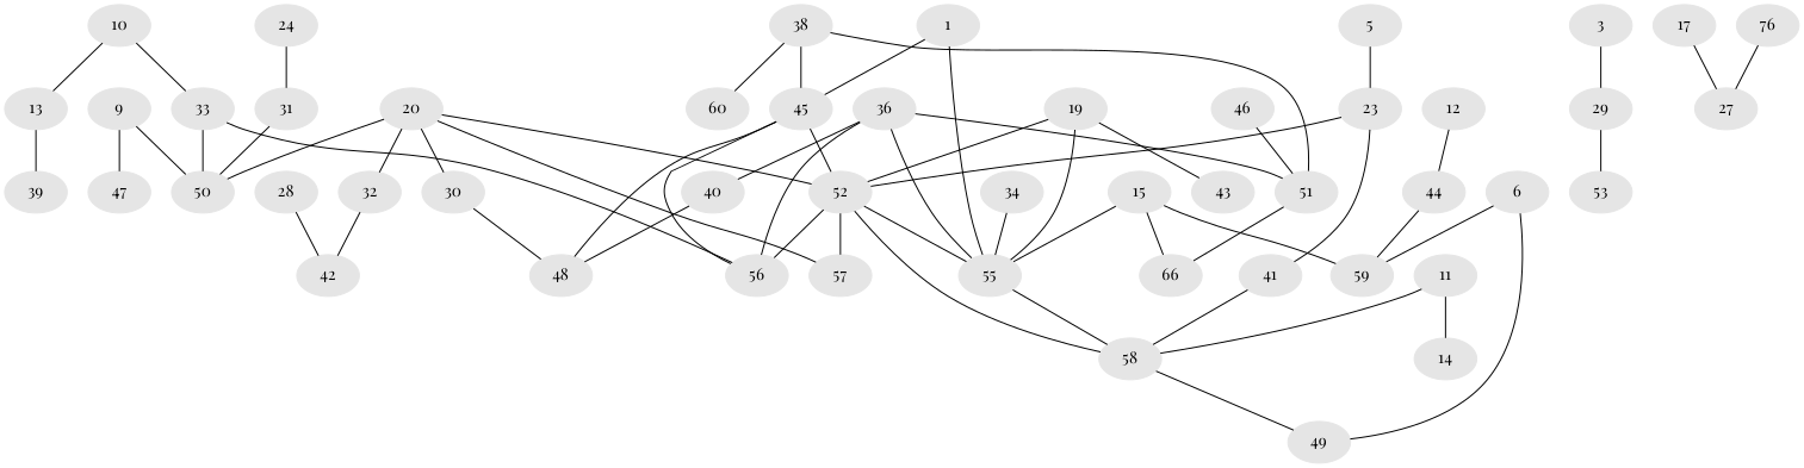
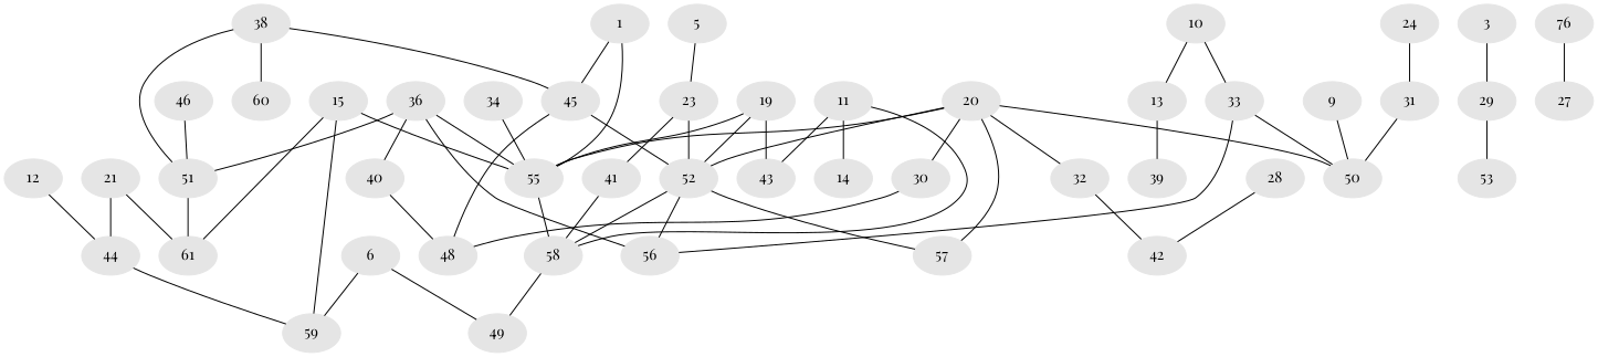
  graph {
    fontname="Playfair Display"
    node [color=gray90 fontname="Playfair Display" style=filled]
    edge [fontname="Playfair Display" weight=1.0]
    1
    45
    55
    48
    52
    56
    58
    3
    29
    53
    5
    23
    41
    6
    49
    59
    9
-   47
    50
    10
    13
    33
    39
    11
    43
    n26 [label=14]
    12
    44
    15
-   61 [label=66]
-   17
+   61
    27
    19
    57
    20
    30
    32
    42
+   21
    24
    31
    n42 [label=76]
    28
    34
    40
    36
    51
    38
    60
    46
    1 -- 45
    1 -- 55 [weight=2.0]
    45 -- 48
    45 -- 52 [weight=2.0]
-   45 -- 56
    55 -- 58 [weight=2.0]
-   52 -- 55 [weight=2.0]
+   20 -- 55 [weight=2.0]
    52 -- 56
    52 -- 58
    52 -- 57
    58 -- 49
    3 -- 29
    29 -- 53
    5 -- 23
    23 -- 52
    23 -- 41
    41 -- 58
    6 -- 49
    6 -- 59
-   9 -- 47
    9 -- 50
    10 -- 13
    10 -- 33
    13 -- 39
    33 -- 56
    33 -- 50
    11 -- 58
+   11 -- 43
    11 -- n26
    12 -- 44
    44 -- 59
    15 -- 55
    15 -- 59
    15 -- 61
-   17 -- 27
    19 -- 55
    19 -- 52
    19 -- 43
    20 -- 52
    20 -- 50 [weight=2.0]
    20 -- 57
    20 -- 30
    20 -- 32
    30 -- 48
    32 -- 42
+   21 -- 44
+   21 -- 61
    24 -- 31
    31 -- 50
    n42 -- 27
    28 -- 42
    34 -- 55
    40 -- 48
    36 -- 55
    36 -- 56 [weight=2.0]
    36 -- 40
    36 -- 51
    51 -- 61
    38 -- 45
    38 -- 51
    38 -- 60
    46 -- 51 [weight=2.0]
  }
